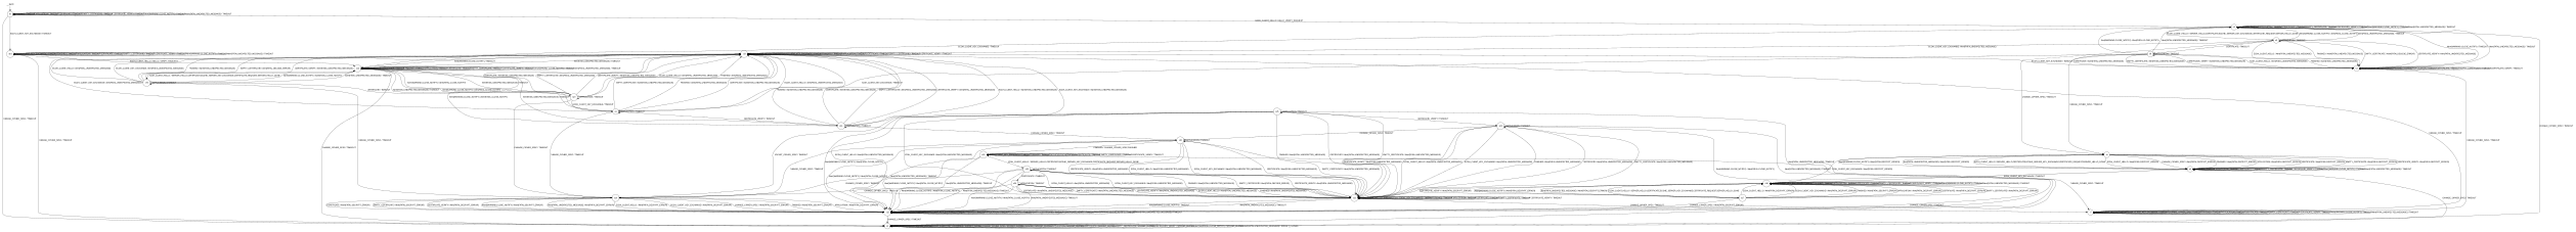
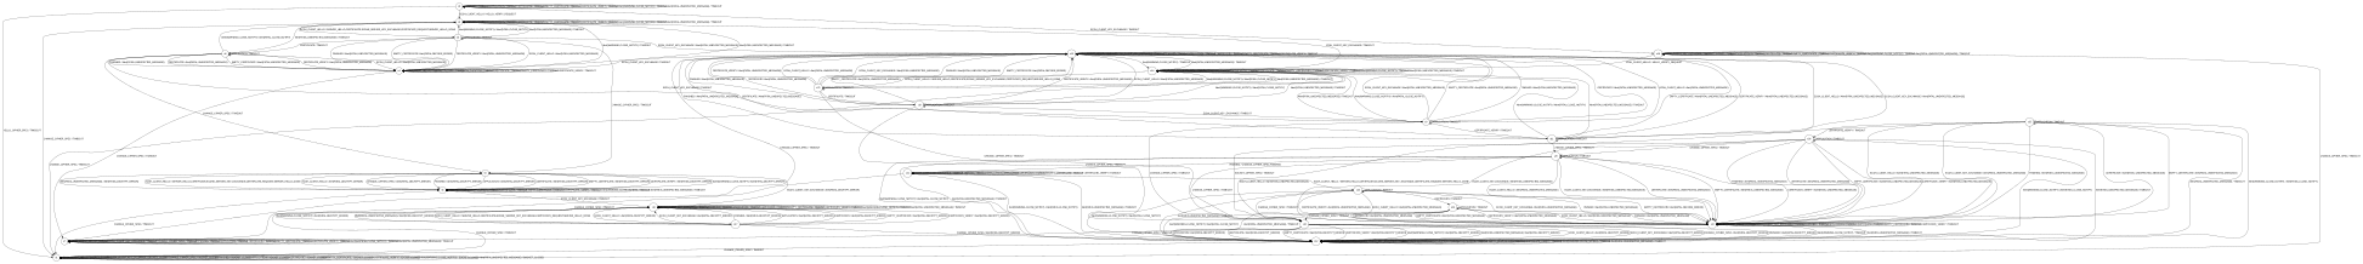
  digraph {
    fontname="Liberation Sans"
    node [fontname="Liberation Sans" shape=circle]
    edge [fontname="Liberation Sans"]
    n1 [label=s0]
    n2 [label=s1]
    n3 [label=s2]
    n4 [label=s18]
    n5 [label=s3]
    n6 [label=s14]
    n7 [label=s4]
    n8 [label=s5]
    n9 [label=s8]
    n10 [label=s13]
    n11 [label=s75]
    n12 [label=s7]
    n13 [label=s6]
    n14 [label=s16]
    n15 [label=s9]
    n16 [label=s17]
    n17 [label=s10]
    n18 [label=s11]
    n19 [label=s12]
    n20 [label=s20]
    n21 [label=s21]
    n22 [label=s22]
    n23 [label=s19]
    n24 [label=s23]
    n25 [label=s24]
    n26 [label=s25]
    n27 [label=s26]
-   __start0 [height=0 shape=none width=0]
    n1 -> n1 [label="FINISHED / TIMEOUT"]
    n1 -> n1 [label="APPLICATION / TIMEOUT"]
    n1 -> n1 [label="CERTIFICATE / TIMEOUT"]
    n1 -> n1 [label="EMPTY_CERTIFICATE / TIMEOUT"]
    n1 -> n1 [label="CERTIFICATE_VERIFY / TIMEOUT"]
    n1 -> n1 [label="Alert(WARNING,CLOSE_NOTIFY) / TIMEOUT"]
    n1 -> n1 [label="Alert(FATAL,UNEXPECTED_MESSAGE) / TIMEOUT"]
-   n1 -> n2 [label="CHANGE_CIPHER_SPEC / TIMEOUT"]
+   n1 -> n2 [label="HELLO_CIPHER_SPEC / TIMEOUT"]
    n1 -> n3 [label="ECDH_CLIENT_HELLO / HELLO_VERIFY_REQUEST"]
    n1 -> n4 [label="ECDH_CLIENT_KEY_EXCHANGE / TIMEOUT"]
    n2 -> n2 [label="ECDH_CLIENT_HELLO / SOCKET_CLOSED"]
    n2 -> n2 [label="ECDH_CLIENT_KEY_EXCHANGE / SOCKET_CLOSED"]
    n2 -> n2 [label="CHANGE_CIPHER_SPEC / SOCKET_CLOSED"]
    n2 -> n2 [label="FINISHED / SOCKET_CLOSED"]
    n2 -> n2 [label="APPLICATION / SOCKET_CLOSED"]
    n2 -> n2 [label="CERTIFICATE / SOCKET_CLOSED"]
    n2 -> n2 [label="EMPTY_CERTIFICATE / SOCKET_CLOSED"]
    n2 -> n2 [label="CERTIFICATE_VERIFY / SOCKET_CLOSED"]
    n2 -> n2 [label="Alert(WARNING,CLOSE_NOTIFY) / SOCKET_CLOSED"]
    n2 -> n2 [label="Alert(FATAL,UNEXPECTED_MESSAGE) / SOCKET_CLOSED"]
    n3 -> n2 [label="CHANGE_CIPHER_SPEC / TIMEOUT"]
    n3 -> n3 [label="FINISHED / TIMEOUT"]
    n3 -> n3 [label="APPLICATION / TIMEOUT"]
    n3 -> n3 [label="CERTIFICATE / TIMEOUT"]
    n3 -> n3 [label="EMPTY_CERTIFICATE / TIMEOUT"]
    n3 -> n3 [label="CERTIFICATE_VERIFY / TIMEOUT"]
    n3 -> n3 [label="Alert(WARNING,CLOSE_NOTIFY) / TIMEOUT"]
    n3 -> n3 [label="Alert(FATAL,UNEXPECTED_MESSAGE) / TIMEOUT"]
    n3 -> n5 [label="ECDH_CLIENT_HELLO / SERVER_HELLO,CERTIFICATE,ECDHE_SERVER_KEY_EXCHANGE,CERTIFICATE_REQUEST,SERVER_HELLO_DONE"]
    n3 -> n6 [label="ECDH_CLIENT_KEY_EXCHANGE / TIMEOUT"]
    n4 -> n2 [label="CHANGE_CIPHER_SPEC / TIMEOUT"]
    n4 -> n4 [label="ECDH_CLIENT_KEY_EXCHANGE / TIMEOUT"]
    n4 -> n4 [label="FINISHED / TIMEOUT"]
    n4 -> n4 [label="APPLICATION / TIMEOUT"]
    n4 -> n4 [label="CERTIFICATE / TIMEOUT"]
    n4 -> n4 [label="EMPTY_CERTIFICATE / TIMEOUT"]
    n4 -> n4 [label="CERTIFICATE_VERIFY / TIMEOUT"]
    n4 -> n4 [label="Alert(WARNING,CLOSE_NOTIFY) / TIMEOUT"]
    n4 -> n4 [label="Alert(FATAL,UNEXPECTED_MESSAGE) / TIMEOUT"]
    n4 -> n6 [label="ECDH_CLIENT_HELLO / HELLO_VERIFY_REQUEST"]
    n5 -> n3 [label="Alert(WARNING,CLOSE_NOTIFY) / Alert(FATAL,CLOSE_NOTIFY)"]
    n5 -> n3 [label="Alert(FATAL,UNEXPECTED_MESSAGE) / TIMEOUT"]
    n5 -> n5 [label="APPLICATION / TIMEOUT"]
    n5 -> n7 [label="ECDH_CLIENT_HELLO / Alert(FATAL,UNEXPECTED_MESSAGE)"]
    n5 -> n7 [label="FINISHED / Alert(FATAL,UNEXPECTED_MESSAGE)"]
    n5 -> n7 [label="EMPTY_CERTIFICATE / Alert(FATAL,DECODE_ERROR)"]
    n5 -> n7 [label="CERTIFICATE_VERIFY / Alert(FATAL,UNEXPECTED_MESSAGE)"]
    n5 -> n8 [label="CHANGE_CIPHER_SPEC / TIMEOUT"]
    n5 -> n9 [label="CERTIFICATE / TIMEOUT"]
    n5 -> n10 [label="ECDH_CLIENT_KEY_EXCHANGE / Alert(FATAL,UNEXPECTED_MESSAGE)"]
    n6 -> n2 [label="CHANGE_CIPHER_SPEC / TIMEOUT"]
    n6 -> n6 [label="ECDH_CLIENT_KEY_EXCHANGE / TIMEOUT"]
    n6 -> n6 [label="FINISHED / TIMEOUT"]
    n6 -> n6 [label="APPLICATION / TIMEOUT"]
    n6 -> n6 [label="CERTIFICATE / TIMEOUT"]
    n6 -> n6 [label="EMPTY_CERTIFICATE / TIMEOUT"]
    n6 -> n6 [label="CERTIFICATE_VERIFY / TIMEOUT"]
    n6 -> n6 [label="Alert(WARNING,CLOSE_NOTIFY) / TIMEOUT"]
    n6 -> n6 [label="Alert(FATAL,UNEXPECTED_MESSAGE) / TIMEOUT"]
    n6 -> n11 [label="ECDH_CLIENT_HELLO / SERVER_HELLO,CERTIFICATE,ECDHE_SERVER_KEY_EXCHANGE,CERTIFICATE_REQUEST,SERVER_HELLO_DONE"]
    n7 -> n3 [label="Alert(WARNING,CLOSE_NOTIFY) / TIMEOUT"]
    n7 -> n3 [label="Alert(FATAL,UNEXPECTED_MESSAGE) / TIMEOUT"]
    n7 -> n7 [label="ECDH_CLIENT_HELLO / TIMEOUT"]
    n7 -> n7 [label="FINISHED / TIMEOUT"]
    n7 -> n7 [label="APPLICATION / TIMEOUT"]
    n7 -> n7 [label="CERTIFICATE / TIMEOUT"]
    n7 -> n7 [label="EMPTY_CERTIFICATE / TIMEOUT"]
    n7 -> n7 [label="CERTIFICATE_VERIFY / TIMEOUT"]
    n7 -> n12 [label="CHANGE_CIPHER_SPEC / TIMEOUT"]
    n8 -> n13 [label="ECDH_CLIENT_HELLO / Alert(FATAL,DECRYPT_ERROR)"]
    n8 -> n13 [label="CHANGE_CIPHER_SPEC / Alert(FATAL,DECRYPT_ERROR)"]
    n8 -> n13 [label="FINISHED / Alert(FATAL,DECRYPT_ERROR)"]
    n8 -> n13 [label="APPLICATION / Alert(FATAL,DECRYPT_ERROR)"]
    n8 -> n13 [label="CERTIFICATE / Alert(FATAL,DECRYPT_ERROR)"]
    n8 -> n13 [label="EMPTY_CERTIFICATE / Alert(FATAL,DECRYPT_ERROR)"]
    n8 -> n13 [label="CERTIFICATE_VERIFY / Alert(FATAL,DECRYPT_ERROR)"]
    n8 -> n13 [label="Alert(WARNING,CLOSE_NOTIFY) / Alert(FATAL,DECRYPT_ERROR)"]
    n8 -> n13 [label="Alert(FATAL,UNEXPECTED_MESSAGE) / Alert(FATAL,DECRYPT_ERROR)"]
    n8 -> n14 [label="ECDH_CLIENT_KEY_EXCHANGE / Alert(FATAL,DECRYPT_ERROR)"]
    n9 -> n3 [label="Alert(WARNING,CLOSE_NOTIFY) / Alert(FATAL,CLOSE_NOTIFY)"]
    n9 -> n3 [label="Alert(FATAL,UNEXPECTED_MESSAGE) / TIMEOUT"]
    n9 -> n7 [label="ECDH_CLIENT_HELLO / Alert(FATAL,UNEXPECTED_MESSAGE)"]
    n9 -> n7 [label="FINISHED / Alert(FATAL,UNEXPECTED_MESSAGE)"]
    n9 -> n7 [label="CERTIFICATE / Alert(FATAL,UNEXPECTED_MESSAGE)"]
    n9 -> n7 [label="EMPTY_CERTIFICATE / Alert(FATAL,UNEXPECTED_MESSAGE)"]
    n9 -> n7 [label="CERTIFICATE_VERIFY / Alert(FATAL,UNEXPECTED_MESSAGE)"]
    n9 -> n8 [label="CHANGE_CIPHER_SPEC / TIMEOUT"]
    n9 -> n9 [label="APPLICATION / TIMEOUT"]
    n9 -> n15 [label="ECDH_CLIENT_KEY_EXCHANGE / TIMEOUT"]
    n10 -> n6 [label="Alert(WARNING,CLOSE_NOTIFY) / TIMEOUT"]
    n10 -> n6 [label="Alert(FATAL,UNEXPECTED_MESSAGE) / TIMEOUT"]
    n10 -> n7 [label="ECDH_CLIENT_KEY_EXCHANGE / TIMEOUT"]
    n10 -> n10 [label="ECDH_CLIENT_HELLO / TIMEOUT"]
    n10 -> n10 [label="ECDH_CLIENT_KEY_EXCHANGE / TIMEOUT"]
    n10 -> n10 [label="FINISHED / TIMEOUT"]
    n10 -> n10 [label="APPLICATION / TIMEOUT"]
    n10 -> n10 [label="CERTIFICATE / TIMEOUT"]
    n10 -> n10 [label="EMPTY_CERTIFICATE / TIMEOUT"]
    n10 -> n10 [label="CERTIFICATE_VERIFY / TIMEOUT"]
    n10 -> n12 [label="CHANGE_CIPHER_SPEC / TIMEOUT"]
    n11 -> n6 [label="Alert(WARNING,CLOSE_NOTIFY) / Alert(FATAL,CLOSE_NOTIFY)"]
    n11 -> n6 [label="Alert(FATAL,UNEXPECTED_MESSAGE) / TIMEOUT"]
    n11 -> n10 [label="ECDH_CLIENT_HELLO / Alert(FATAL,UNEXPECTED_MESSAGE)"]
    n11 -> n10 [label="ECDH_CLIENT_KEY_EXCHANGE / Alert(FATAL,UNEXPECTED_MESSAGE)"]
    n11 -> n10 [label="FINISHED / Alert(FATAL,UNEXPECTED_MESSAGE)"]
    n11 -> n10 [label="EMPTY_CERTIFICATE / Alert(FATAL,DECODE_ERROR)"]
    n11 -> n10 [label="CERTIFICATE_VERIFY / Alert(FATAL,UNEXPECTED_MESSAGE)"]
    n11 -> n11 [label="APPLICATION / TIMEOUT"]
    n11 -> n17 [label="CHANGE_CIPHER_SPEC / TIMEOUT"]
    n11 -> n23 [label="CERTIFICATE / TIMEOUT"]
    n12 -> n12 [label="ECDH_CLIENT_HELLO / TIMEOUT"]
    n12 -> n12 [label="ECDH_CLIENT_KEY_EXCHANGE / TIMEOUT"]
    n12 -> n12 [label="CHANGE_CIPHER_SPEC / TIMEOUT"]
    n12 -> n12 [label="FINISHED / TIMEOUT"]
    n12 -> n12 [label="APPLICATION / TIMEOUT"]
    n12 -> n12 [label="CERTIFICATE / TIMEOUT"]
    n12 -> n12 [label="EMPTY_CERTIFICATE / TIMEOUT"]
    n12 -> n12 [label="CERTIFICATE_VERIFY / TIMEOUT"]
    n12 -> n12 [label="Alert(WARNING,CLOSE_NOTIFY) / TIMEOUT"]
    n12 -> n12 [label="Alert(FATAL,UNEXPECTED_MESSAGE) / TIMEOUT"]
    n13 -> n2 [label="CHANGE_CIPHER_SPEC / TIMEOUT"]
    n13 -> n8 [label="ECDH_CLIENT_HELLO / SERVER_HELLO,CERTIFICATE,ECDHE_SERVER_KEY_EXCHANGE,CERTIFICATE_REQUEST,SERVER_HELLO_DONE"]
    n13 -> n13 [label="FINISHED / TIMEOUT"]
    n13 -> n13 [label="APPLICATION / TIMEOUT"]
    n13 -> n13 [label="CERTIFICATE / TIMEOUT"]
    n13 -> n13 [label="EMPTY_CERTIFICATE / TIMEOUT"]
    n13 -> n13 [label="CERTIFICATE_VERIFY / TIMEOUT"]
    n13 -> n13 [label="Alert(WARNING,CLOSE_NOTIFY) / TIMEOUT"]
    n13 -> n13 [label="Alert(FATAL,UNEXPECTED_MESSAGE) / TIMEOUT"]
    n13 -> n14 [label="ECDH_CLIENT_KEY_EXCHANGE / TIMEOUT"]
    n14 -> n2 [label="CHANGE_CIPHER_SPEC / TIMEOUT"]
    n14 -> n14 [label="ECDH_CLIENT_KEY_EXCHANGE / TIMEOUT"]
    n14 -> n14 [label="FINISHED / TIMEOUT"]
    n14 -> n14 [label="APPLICATION / TIMEOUT"]
    n14 -> n14 [label="CERTIFICATE / TIMEOUT"]
    n14 -> n14 [label="EMPTY_CERTIFICATE / TIMEOUT"]
    n14 -> n14 [label="CERTIFICATE_VERIFY / TIMEOUT"]
    n14 -> n14 [label="Alert(WARNING,CLOSE_NOTIFY) / TIMEOUT"]
    n14 -> n14 [label="Alert(FATAL,UNEXPECTED_MESSAGE) / TIMEOUT"]
    n14 -> n16 [label="ECDH_CLIENT_HELLO / SERVER_HELLO,CERTIFICATE,ECDHE_SERVER_KEY_EXCHANGE,CERTIFICATE_REQUEST,SERVER_HELLO_DONE"]
    n15 -> n6 [label="Alert(WARNING,CLOSE_NOTIFY) / Alert(FATAL,CLOSE_NOTIFY)"]
    n15 -> n6 [label="Alert(FATAL,UNEXPECTED_MESSAGE) / TIMEOUT"]
    n15 -> n10 [label="ECDH_CLIENT_HELLO / Alert(FATAL,UNEXPECTED_MESSAGE)"]
    n15 -> n10 [label="ECDH_CLIENT_KEY_EXCHANGE / Alert(FATAL,UNEXPECTED_MESSAGE)"]
    n15 -> n10 [label="FINISHED / Alert(FATAL,UNEXPECTED_MESSAGE)"]
    n15 -> n10 [label="CERTIFICATE / Alert(FATAL,UNEXPECTED_MESSAGE)"]
    n15 -> n10 [label="EMPTY_CERTIFICATE / Alert(FATAL,UNEXPECTED_MESSAGE)"]
    n15 -> n15 [label="APPLICATION / TIMEOUT"]
    n15 -> n17 [label="CHANGE_CIPHER_SPEC / TIMEOUT"]
    n15 -> n18 [label="CERTIFICATE_VERIFY / TIMEOUT"]
    n16 -> n14 [label="ECDH_CLIENT_HELLO / Alert(FATAL,DECRYPT_ERROR)"]
    n16 -> n14 [label="ECDH_CLIENT_KEY_EXCHANGE / Alert(FATAL,DECRYPT_ERROR)"]
    n16 -> n14 [label="FINISHED / Alert(FATAL,DECRYPT_ERROR)"]
    n16 -> n14 [label="APPLICATION / Alert(FATAL,DECRYPT_ERROR)"]
    n16 -> n14 [label="CERTIFICATE / Alert(FATAL,DECRYPT_ERROR)"]
    n16 -> n14 [label="EMPTY_CERTIFICATE / Alert(FATAL,DECRYPT_ERROR)"]
    n16 -> n14 [label="CERTIFICATE_VERIFY / Alert(FATAL,DECRYPT_ERROR)"]
    n16 -> n14 [label="Alert(WARNING,CLOSE_NOTIFY) / Alert(FATAL,DECRYPT_ERROR)"]
    n16 -> n14 [label="Alert(FATAL,UNEXPECTED_MESSAGE) / Alert(FATAL,DECRYPT_ERROR)"]
    n16 -> n19 [label="CHANGE_CIPHER_SPEC / Alert(FATAL,DECRYPT_ERROR)"]
    n17 -> n19 [label="ECDH_CLIENT_HELLO / Alert(FATAL,DECRYPT_ERROR)"]
    n17 -> n19 [label="ECDH_CLIENT_KEY_EXCHANGE / Alert(FATAL,DECRYPT_ERROR)"]
    n17 -> n19 [label="CHANGE_CIPHER_SPEC / Alert(FATAL,DECRYPT_ERROR)"]
    n17 -> n19 [label="FINISHED / Alert(FATAL,DECRYPT_ERROR)"]
    n17 -> n19 [label="APPLICATION / Alert(FATAL,DECRYPT_ERROR)"]
    n17 -> n19 [label="CERTIFICATE / Alert(FATAL,DECRYPT_ERROR)"]
    n17 -> n19 [label="EMPTY_CERTIFICATE / Alert(FATAL,DECRYPT_ERROR)"]
    n17 -> n19 [label="CERTIFICATE_VERIFY / Alert(FATAL,DECRYPT_ERROR)"]
    n17 -> n19 [label="Alert(WARNING,CLOSE_NOTIFY) / Alert(FATAL,DECRYPT_ERROR)"]
    n17 -> n19 [label="Alert(FATAL,UNEXPECTED_MESSAGE) / Alert(FATAL,DECRYPT_ERROR)"]
    n18 -> n6 [label="Alert(WARNING,CLOSE_NOTIFY) / Alert(FATAL,CLOSE_NOTIFY)"]
    n18 -> n6 [label="Alert(FATAL,UNEXPECTED_MESSAGE) / TIMEOUT"]
    n18 -> n10 [label="ECDH_CLIENT_HELLO / Alert(FATAL,UNEXPECTED_MESSAGE)"]
    n18 -> n10 [label="ECDH_CLIENT_KEY_EXCHANGE / Alert(FATAL,UNEXPECTED_MESSAGE)"]
    n18 -> n10 [label="FINISHED / Alert(FATAL,UNEXPECTED_MESSAGE)"]
    n18 -> n10 [label="CERTIFICATE / Alert(FATAL,UNEXPECTED_MESSAGE)"]
    n18 -> n10 [label="EMPTY_CERTIFICATE / Alert(FATAL,UNEXPECTED_MESSAGE)"]
    n18 -> n10 [label="CERTIFICATE_VERIFY / Alert(FATAL,UNEXPECTED_MESSAGE)"]
    n18 -> n18 [label="APPLICATION / TIMEOUT"]
    n18 -> n20 [label="CHANGE_CIPHER_SPEC / TIMEOUT"]
    n19 -> n2 [label="CHANGE_CIPHER_SPEC / TIMEOUT"]
    n19 -> n19 [label="ECDH_CLIENT_HELLO / TIMEOUT"]
    n19 -> n19 [label="ECDH_CLIENT_KEY_EXCHANGE / TIMEOUT"]
    n19 -> n19 [label="FINISHED / TIMEOUT"]
    n19 -> n19 [label="APPLICATION / TIMEOUT"]
    n19 -> n19 [label="CERTIFICATE / TIMEOUT"]
    n19 -> n19 [label="EMPTY_CERTIFICATE / TIMEOUT"]
    n19 -> n19 [label="CERTIFICATE_VERIFY / TIMEOUT"]
    n19 -> n19 [label="Alert(WARNING,CLOSE_NOTIFY) / TIMEOUT"]
    n19 -> n19 [label="Alert(FATAL,UNEXPECTED_MESSAGE) / TIMEOUT"]
    n20 -> n17 [label="CHANGE_CIPHER_SPEC / TIMEOUT"]
    n20 -> n19 [label="Alert(WARNING,CLOSE_NOTIFY) / Alert(FATAL,CLOSE_NOTIFY)"]
    n20 -> n19 [label="Alert(FATAL,UNEXPECTED_MESSAGE) / TIMEOUT"]
    n20 -> n20 [label="APPLICATION / TIMEOUT"]
    n20 -> n21 [label="FINISHED / CHANGE_CIPHER_SPEC,FINISHED"]
    n20 -> n22 [label="ECDH_CLIENT_HELLO / Alert(FATAL,UNEXPECTED_MESSAGE)"]
    n20 -> n22 [label="ECDH_CLIENT_KEY_EXCHANGE / Alert(FATAL,UNEXPECTED_MESSAGE)"]
    n20 -> n22 [label="CERTIFICATE / Alert(FATAL,UNEXPECTED_MESSAGE)"]
    n20 -> n22 [label="EMPTY_CERTIFICATE / Alert(FATAL,UNEXPECTED_MESSAGE)"]
    n20 -> n22 [label="CERTIFICATE_VERIFY / Alert(FATAL,UNEXPECTED_MESSAGE)"]
    n21 -> n12 [label="CHANGE_CIPHER_SPEC / TIMEOUT"]
    n21 -> n19 [label="Alert(WARNING,CLOSE_NOTIFY) / Alert(FATAL,CLOSE_NOTIFY)"]
    n21 -> n19 [label="Alert(FATAL,UNEXPECTED_MESSAGE) / TIMEOUT"]
    n21 -> n21 [label="ECDH_CLIENT_KEY_EXCHANGE / TIMEOUT"]
    n21 -> n21 [label="FINISHED / TIMEOUT"]
    n21 -> n21 [label="APPLICATION / APPLICATION"]
    n21 -> n21 [label="CERTIFICATE / TIMEOUT"]
    n21 -> n21 [label="EMPTY_CERTIFICATE / TIMEOUT"]
    n21 -> n21 [label="CERTIFICATE_VERIFY / TIMEOUT"]
    n21 -> n24 [label="ECDH_CLIENT_HELLO / SERVER_HELLO,CERTIFICATE,ECDHE_SERVER_KEY_EXCHANGE,CERTIFICATE_REQUEST,SERVER_HELLO_DONE"]
    n22 -> n12 [label="CHANGE_CIPHER_SPEC / TIMEOUT"]
    n22 -> n19 [label="Alert(WARNING,CLOSE_NOTIFY) / TIMEOUT"]
    n22 -> n19 [label="Alert(FATAL,UNEXPECTED_MESSAGE) / TIMEOUT"]
    n22 -> n22 [label="ECDH_CLIENT_HELLO / TIMEOUT"]
    n22 -> n22 [label="ECDH_CLIENT_KEY_EXCHANGE / TIMEOUT"]
    n22 -> n22 [label="FINISHED / TIMEOUT"]
    n22 -> n22 [label="APPLICATION / TIMEOUT"]
    n22 -> n22 [label="CERTIFICATE / TIMEOUT"]
    n22 -> n22 [label="EMPTY_CERTIFICATE / TIMEOUT"]
    n22 -> n22 [label="CERTIFICATE_VERIFY / TIMEOUT"]
    n23 -> n6 [label="Alert(WARNING,CLOSE_NOTIFY) / Alert(FATAL,CLOSE_NOTIFY)"]
    n23 -> n6 [label="Alert(FATAL,UNEXPECTED_MESSAGE) / TIMEOUT"]
    n23 -> n10 [label="ECDH_CLIENT_HELLO / Alert(FATAL,UNEXPECTED_MESSAGE)"]
    n23 -> n10 [label="FINISHED / Alert(FATAL,UNEXPECTED_MESSAGE)"]
    n23 -> n10 [label="CERTIFICATE / Alert(FATAL,UNEXPECTED_MESSAGE)"]
    n23 -> n10 [label="EMPTY_CERTIFICATE / Alert(FATAL,UNEXPECTED_MESSAGE)"]
    n23 -> n10 [label="CERTIFICATE_VERIFY / Alert(FATAL,UNEXPECTED_MESSAGE)"]
    n23 -> n15 [label="ECDH_CLIENT_KEY_EXCHANGE / TIMEOUT"]
    n23 -> n17 [label="CHANGE_CIPHER_SPEC / TIMEOUT"]
    n23 -> n23 [label="APPLICATION / TIMEOUT"]
    n24 -> n17 [label="CHANGE_CIPHER_SPEC / TIMEOUT"]
    n24 -> n19 [label="Alert(WARNING,CLOSE_NOTIFY) / Alert(FATAL,CLOSE_NOTIFY)"]
    n24 -> n19 [label="Alert(FATAL,UNEXPECTED_MESSAGE) / TIMEOUT"]
    n24 -> n22 [label="ECDH_CLIENT_HELLO / Alert(FATAL,UNEXPECTED_MESSAGE)"]
    n24 -> n22 [label="ECDH_CLIENT_KEY_EXCHANGE / Alert(FATAL,UNEXPECTED_MESSAGE)"]
    n24 -> n22 [label="FINISHED / Alert(FATAL,UNEXPECTED_MESSAGE)"]
    n24 -> n22 [label="EMPTY_CERTIFICATE / Alert(FATAL,DECODE_ERROR)"]
    n24 -> n22 [label="CERTIFICATE_VERIFY / Alert(FATAL,UNEXPECTED_MESSAGE)"]
    n24 -> n24 [label="APPLICATION / TIMEOUT"]
    n24 -> n25 [label="CERTIFICATE / TIMEOUT"]
    n25 -> n17 [label="CHANGE_CIPHER_SPEC / TIMEOUT"]
    n25 -> n19 [label="Alert(WARNING,CLOSE_NOTIFY) / Alert(FATAL,CLOSE_NOTIFY)"]
    n25 -> n19 [label="Alert(FATAL,UNEXPECTED_MESSAGE) / TIMEOUT"]
    n25 -> n22 [label="ECDH_CLIENT_HELLO / Alert(FATAL,UNEXPECTED_MESSAGE)"]
    n25 -> n22 [label="FINISHED / Alert(FATAL,UNEXPECTED_MESSAGE)"]
    n25 -> n22 [label="CERTIFICATE / Alert(FATAL,UNEXPECTED_MESSAGE)"]
    n25 -> n22 [label="EMPTY_CERTIFICATE / Alert(FATAL,UNEXPECTED_MESSAGE)"]
    n25 -> n22 [label="CERTIFICATE_VERIFY / Alert(FATAL,UNEXPECTED_MESSAGE)"]
    n25 -> n25 [label="APPLICATION / TIMEOUT"]
    n26 -> n17 [label="SOCKET_CIPHER_SPEC / TIMEOUT"]
    n26 -> n19 [label="Alert(WARNING,CLOSE_NOTIFY) / Alert(FATAL,CLOSE_NOTIFY)"]
    n26 -> n19 [label="Alert(FATAL,UNEXPECTED_MESSAGE) / TIMEOUT"]
    n26 -> n22 [label="ECDH_CLIENT_HELLO / Alert(FATAL,UNEXPECTED_MESSAGE)"]
    n26 -> n22 [label="ECDH_CLIENT_KEY_EXCHANGE / Alert(FATAL,UNEXPECTED_MESSAGE)"]
    n26 -> n22 [label="FINISHED / Alert(FATAL,UNEXPECTED_MESSAGE)"]
    n26 -> n22 [label="CERTIFICATE / Alert(FATAL,UNEXPECTED_MESSAGE)"]
    n26 -> n22 [label="EMPTY_CERTIFICATE / Alert(FATAL,UNEXPECTED_MESSAGE)"]
    n26 -> n26 [label="APPLICATION / TIMEOUT"]
    n26 -> n27 [label="CERTIFICATE_VERIFY / TIMEOUT"]
    n27 -> n19 [label="Alert(WARNING,CLOSE_NOTIFY) / Alert(FATAL,CLOSE_NOTIFY)"]
    n27 -> n19 [label="Alert(FATAL,UNEXPECTED_MESSAGE) / TIMEOUT"]
    n27 -> n20 [label="CHANGE_CIPHER_SPEC / TIMEOUT"]
    n27 -> n22 [label="ECDH_CLIENT_HELLO / Alert(FATAL,UNEXPECTED_MESSAGE)"]
    n27 -> n22 [label="ECDH_CLIENT_KEY_EXCHANGE / Alert(FATAL,UNEXPECTED_MESSAGE)"]
    n27 -> n22 [label="FINISHED / Alert(FATAL,UNEXPECTED_MESSAGE)"]
    n27 -> n22 [label="CERTIFICATE / Alert(FATAL,UNEXPECTED_MESSAGE)"]
    n27 -> n22 [label="EMPTY_CERTIFICATE / Alert(FATAL,UNEXPECTED_MESSAGE)"]
    n27 -> n22 [label="CERTIFICATE_VERIFY / Alert(FATAL,UNEXPECTED_MESSAGE)"]
    n27 -> n27 [label="APPLICATION / TIMEOUT"]
-   __start0 -> n1
  }
